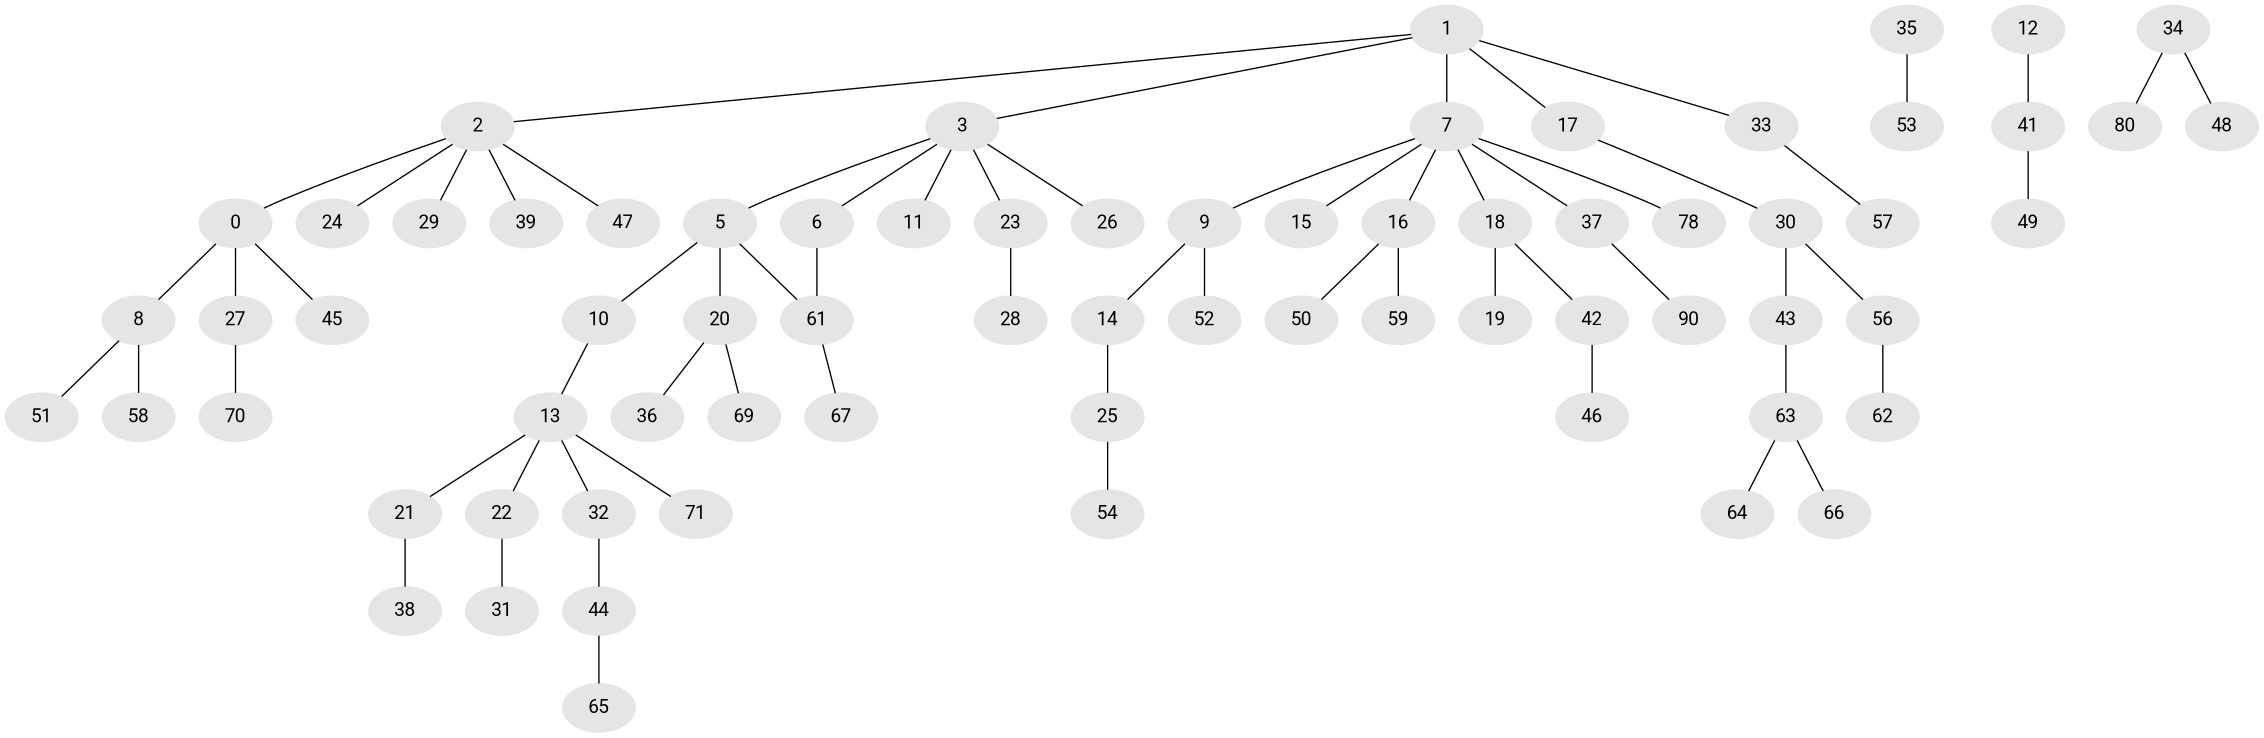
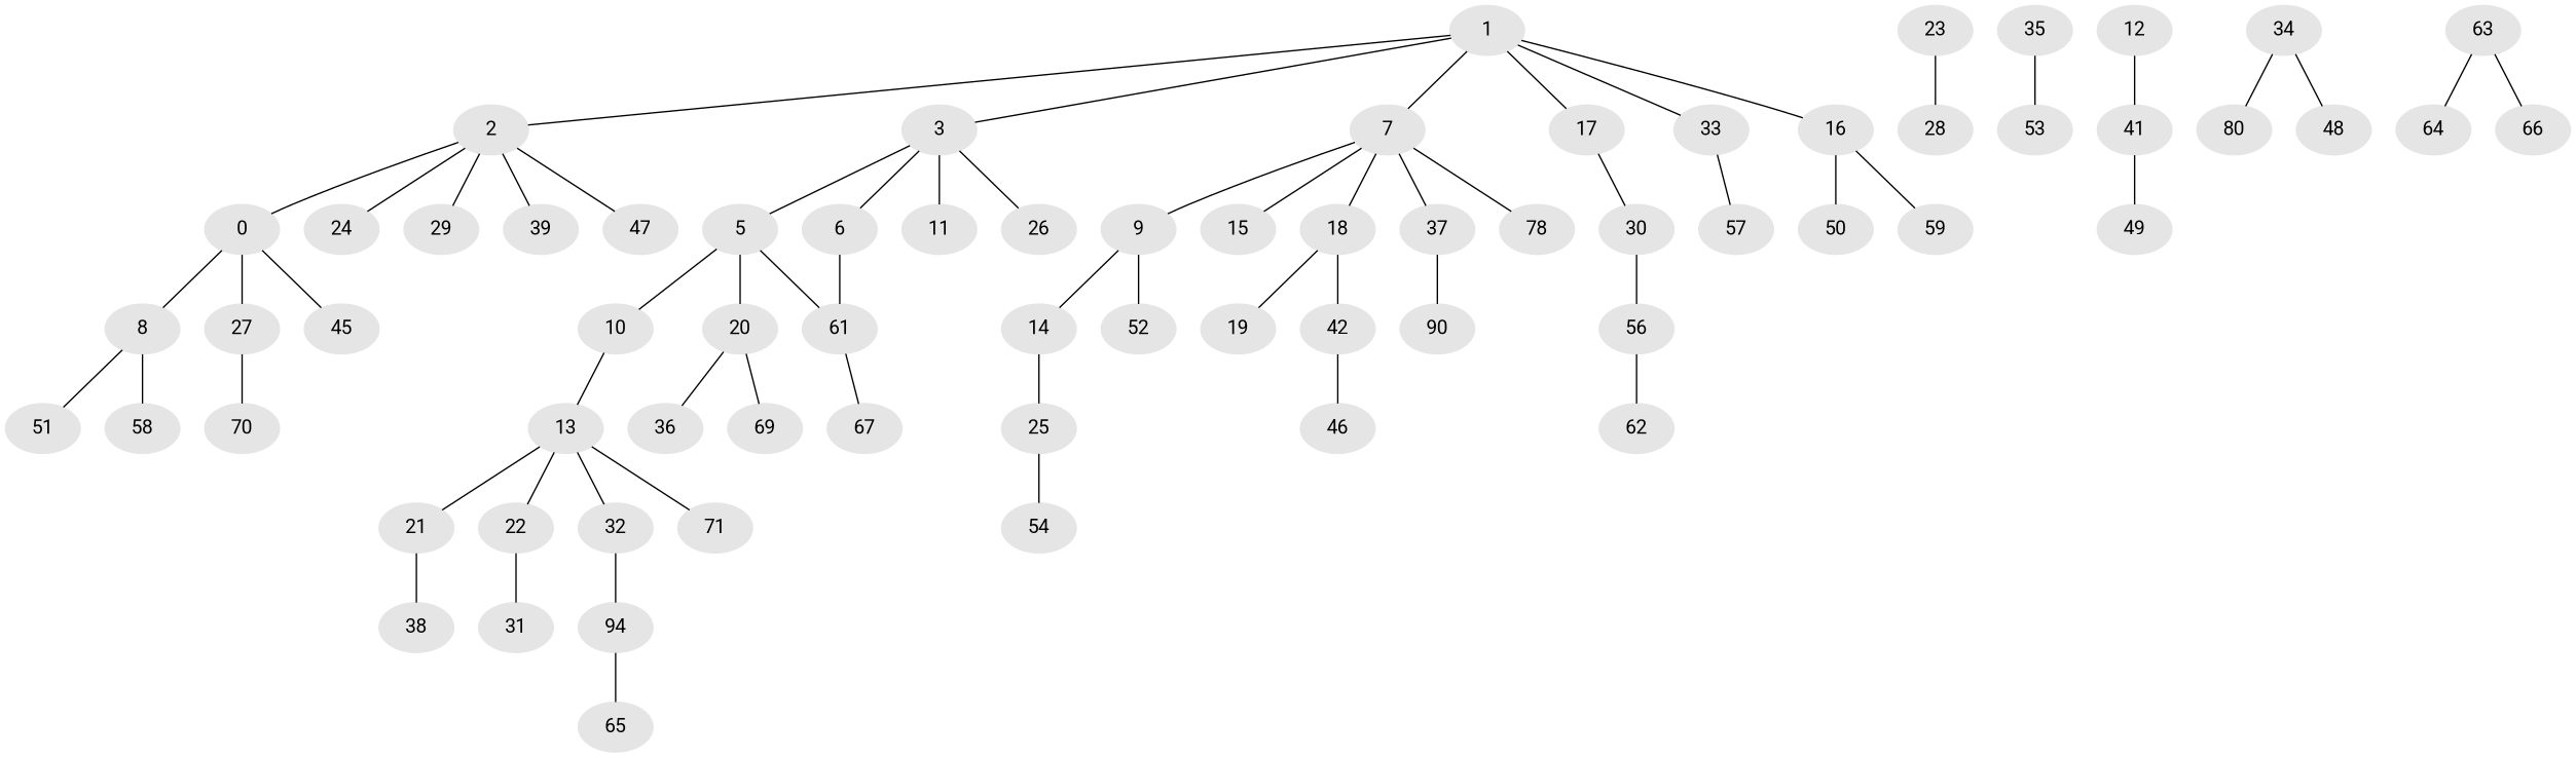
  graph {
    fontname=Roboto
    node [color=gray90 fontname=Roboto style=filled]
    edge [fontname=Roboto]
    1
    2
    3
    7
    17
    33
    n7 [label=0]
    24
    29
    39
    47
    5
    6
    11
    23
    26
    9
    15
    16
    18
    37
    n22 [label=78]
    30
    57
    8
    27
    45
    10
    20
    61
    28
    51
    58
    70
    13
    36
    69
    67
    35
    53
    14
    52
    12
    41
    50
    59
    19
    42
    n49 [label=90]
    25
    21
    22
    32
    71
    49
    38
    31
-   44
+   44 [label=94]
    54
-   43
    56
    46
    n63 [label=80]
    34
    48
    63
    62
    65
    64
    66
    1 -- 2
    1 -- 3
    1 -- 7
    1 -- 17
    1 -- 33
    2 -- n7
    2 -- 24
    2 -- 29
    2 -- 39
    2 -- 47
    3 -- 5
    3 -- 6
    3 -- 11
-   3 -- 23
    3 -- 26
    7 -- 9
    7 -- 15
-   7 -- 16
+   1 -- 16
    7 -- 18
    7 -- 37
    7 -- n22
    17 -- 30
    33 -- 57
    n7 -- 8
    n7 -- 27
    n7 -- 45
    5 -- 10
    5 -- 20
    5 -- 61
    6 -- 61
    23 -- 28
    9 -- 14
    9 -- 52
    16 -- 50
    16 -- 59
    18 -- 19
    18 -- 42
    37 -- n49
-   30 -- 43
    30 -- 56
    8 -- 51
    8 -- 58
    27 -- 70
    10 -- 13
    20 -- 36
    20 -- 69
    61 -- 67
    13 -- 21
    13 -- 22
    13 -- 32
    13 -- 71
    35 -- 53
    14 -- 25
    12 -- 41
    41 -- 49
    42 -- 46
    25 -- 54
    21 -- 38
    22 -- 31
    32 -- 44
    44 -- 65
-   43 -- 63
    56 -- 62
    34 -- n63
    34 -- 48
    63 -- 64
    63 -- 66
  }
